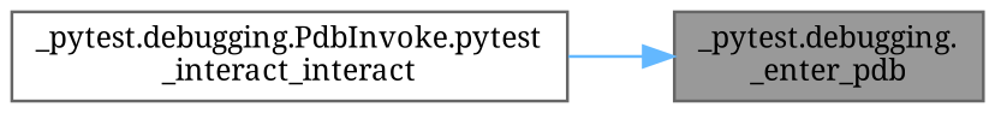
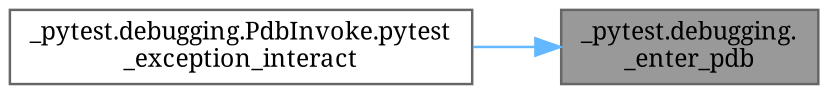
  digraph {
    rankdir=RL
    fontname="Noto Serif"
    node [fontname="Noto Serif" fontsize=10 shape=box style=filled]
    n1 [color=gray40 fillcolor=grey60 fontcolor=black height=0.2 label="_pytest.debugging.\l_enter_pdb" width=0.4]
-   n2 [color=grey40 fillcolor=white height=0.2 label="_pytest.debugging.PdbInvoke.pytest\l_interact_interact" width=0.4]
+   n2 [color=grey40 fillcolor=white height=0.2 label="_pytest.debugging.PdbInvoke.pytest\l_exception_interact" width=0.4]
    n1 -> n2 [color=steelblue1 dir=back fontname="Noto Serif" fontsize=10 labelfontname=Helvetica labelfontsize=10 style=solid]
  }
